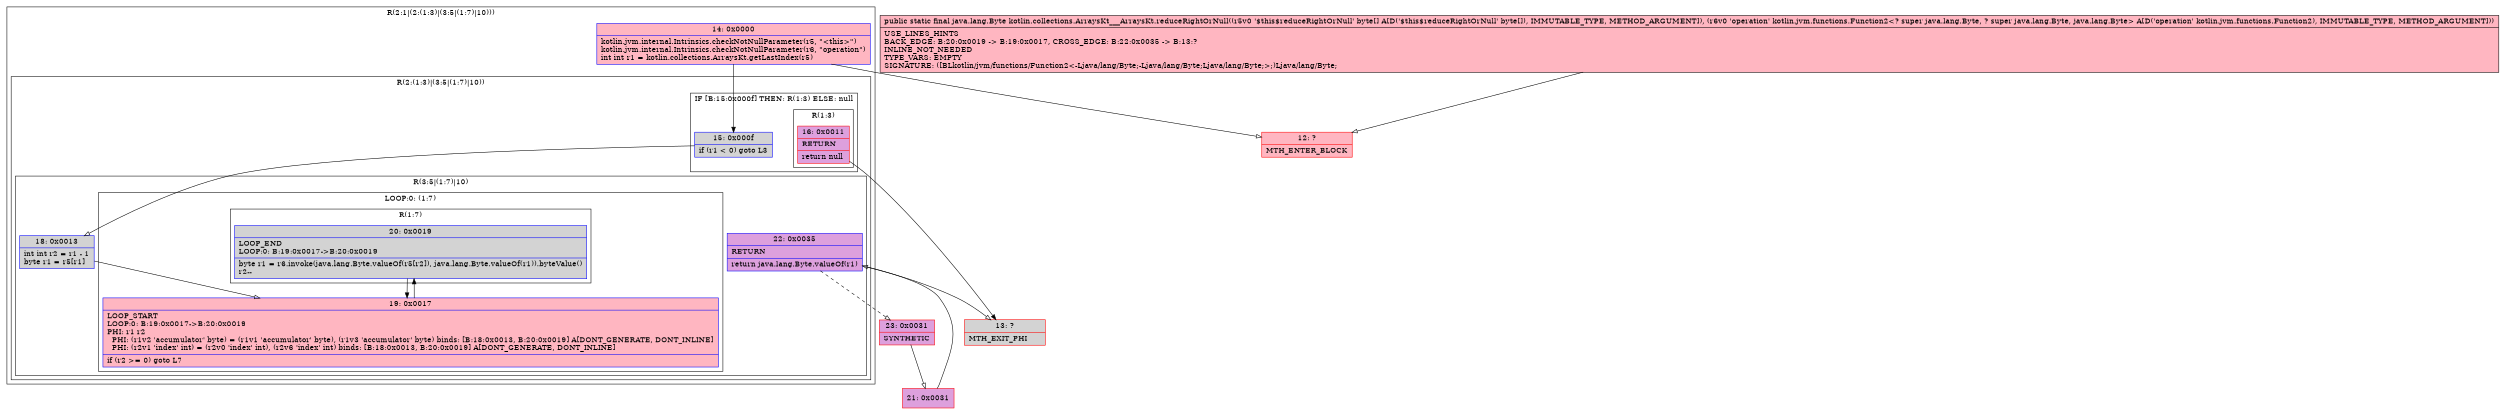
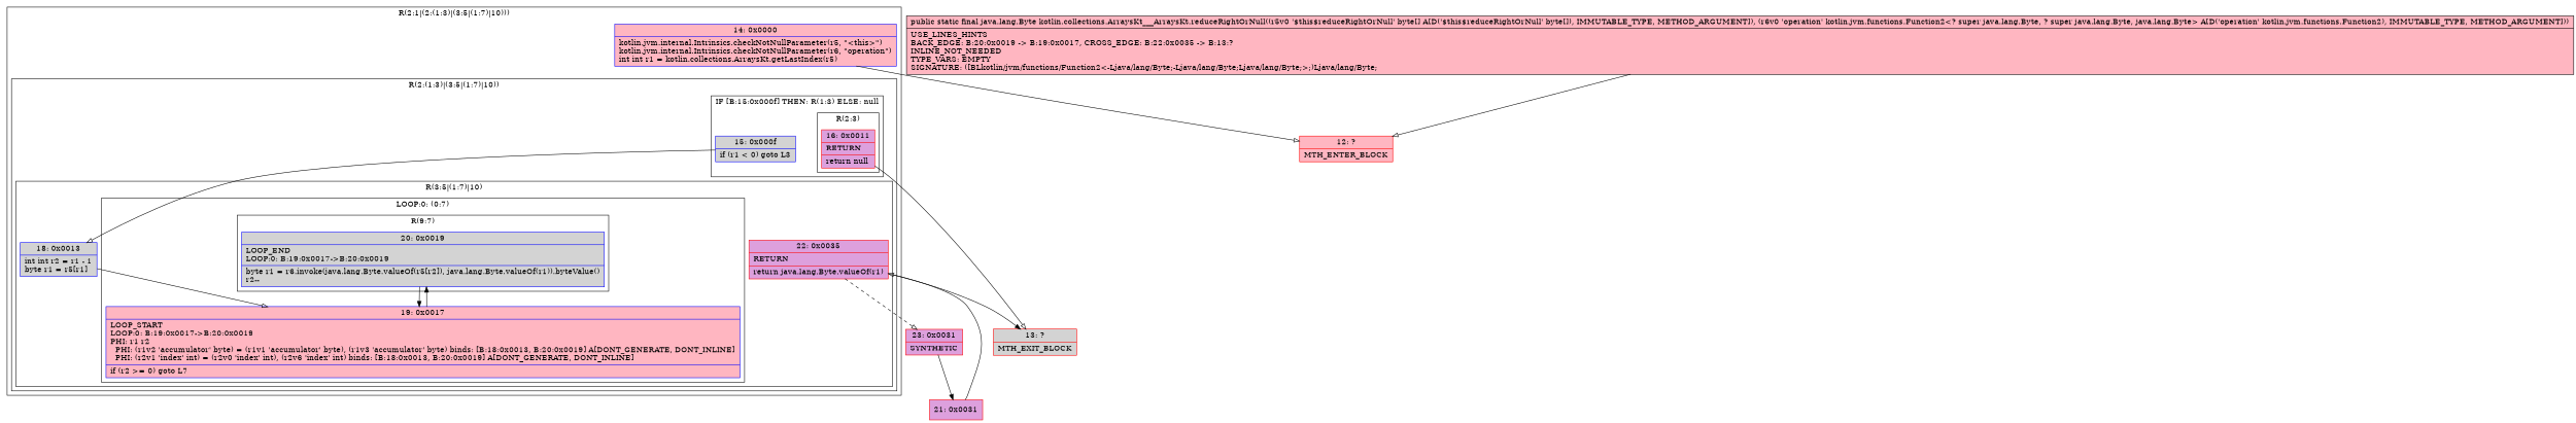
  digraph {
    node [color=blue fillcolor=plum shape=record style=filled]
    edge [arrowhead=onormal]
    n1 [color=red label="{16\:\ 0x0011|RETURN\l|return null\l}"]
    n2 [fillcolor=lightgrey label="{15\:\ 0x000f|if (r1 \< 0) goto L3\l}"]
    n3 [fillcolor=lightgrey label="{20\:\ 0x0019|LOOP_END\lLOOP:0: B:19:0x0017\-\>B:20:0x0019\l|byte r1 = r6.invoke(java.lang.Byte.valueOf(r5[r2]), java.lang.Byte.valueOf(r1)).byteValue()\lr2\-\-\l}"]
    n4 [fillcolor=lightpink label="{19\:\ 0x0017|LOOP_START\lLOOP:0: B:19:0x0017\-\>B:20:0x0019\lPHI: r1 r2 \l  PHI: (r1v2 'accumulator' byte) = (r1v1 'accumulator' byte), (r1v3 'accumulator' byte) binds: [B:18:0x0013, B:20:0x0019] A[DONT_GENERATE, DONT_INLINE]\l  PHI: (r2v1 'index' int) = (r2v0 'index' int), (r2v6 'index' int) binds: [B:18:0x0013, B:20:0x0019] A[DONT_GENERATE, DONT_INLINE]\l|if (r2 \>= 0) goto L7\l}"]
    n5 [fillcolor=lightgrey label="{18\:\ 0x0013|int int r2 = r1 \- 1\lbyte r1 = r5[r1]\l}"]
-   n6 [label="{22\:\ 0x0035|RETURN\l|return java.lang.Byte.valueOf(r1)\l}"]
+   n6 [color=red label="{22\:\ 0x0035|RETURN\l|return java.lang.Byte.valueOf(r1)\l}"]
    n7 [fillcolor=lightpink label="{14\:\ 0x0000|kotlin.jvm.internal.Intrinsics.checkNotNullParameter(r5, \"\<this\>\")\lkotlin.jvm.internal.Intrinsics.checkNotNullParameter(r6, \"operation\")\lint int r1 = kotlin.collections.ArraysKt.getLastIndex(r5)\l}"]
-   n8 [color=red fillcolor=lightgrey label="{13\:\ ?|MTH_EXIT_PHI\l}"]
+   n8 [color=red fillcolor=lightgrey label="{13\:\ ?|MTH_EXIT_BLOCK\l}"]
    n9 [color=red label="{23\:\ 0x0031|SYNTHETIC\l}"]
    n10 [color=red fillcolor=lightpink label="{12\:\ ?|MTH_ENTER_BLOCK\l}"]
    n11 [color=red label="{21\:\ 0x0031}"]
    n12 [fillcolor=lightpink label="{public static final java.lang.Byte kotlin.collections.ArraysKt___ArraysKt.reduceRightOrNull((r5v0 '$this$reduceRightOrNull' byte[] A[D('$this$reduceRightOrNull' byte[]), IMMUTABLE_TYPE, METHOD_ARGUMENT]), (r6v0 'operation' kotlin.jvm.functions.Function2\<? super java.lang.Byte, ? super java.lang.Byte, java.lang.Byte\> A[D('operation' kotlin.jvm.functions.Function2), IMMUTABLE_TYPE, METHOD_ARGUMENT]))  | USE_LINES_HINTS\lBACK_EDGE: B:20:0x0019 \-\> B:19:0x0017, CROSS_EDGE: B:22:0x0035 \-\> B:13:?\lINLINE_NOT_NEEDED\lTYPE_VARS: EMPTY\lSIGNATURE: ([BLkotlin\/jvm\/functions\/Function2\<\-Ljava\/lang\/Byte;\-Ljava\/lang\/Byte;Ljava\/lang\/Byte;\>;)Ljava\/lang\/Byte;\l}" color=""]
    subgraph cluster_1 {
      label="R(2:1|(2:(1:3)|(3:5|(1:7)|10)))"
      n7
      subgraph cluster_2 {
        label="R(2:(1:3)|(3:5|(1:7)|10))"
        subgraph cluster_3 {
          label="IF [B:15:0x000f] THEN: R(1:3) ELSE: null"
          n2
          subgraph cluster_4 {
-           label="R(1:3)"
+           label="R(2:3)"
            n1
          }
        }
        subgraph cluster_5 {
          label="R(3:5|(1:7)|10)"
          n5
          n6
          subgraph cluster_6 {
-           label="LOOP:0: (1:7)"
+           label="LOOP:0: (0:7)"
            n4
            subgraph cluster_7 {
-             label="R(1:7)"
+             label="R(9:7)"
              n3
            }
          }
        }
      }
    }
-   n1 -> n8 [arrowhead=normal]
+   n1 -> n8
    n2 -> n5 [style=solid]
    n3 -> n4 [arrowhead=normal]
    n4 -> n3 [arrowhead=normal]
    n5 -> n4
-   n6 -> n8
+   n6 -> n8 [arrowhead=normal]
    n6 -> n9 [style=dashed]
-   n7 -> n2 [arrowhead=normal]
    n7 -> n10
-   n9 -> n11
+   n9 -> n11 [arrowhead=normal]
    n11 -> n6
    n12 -> n10
  }
